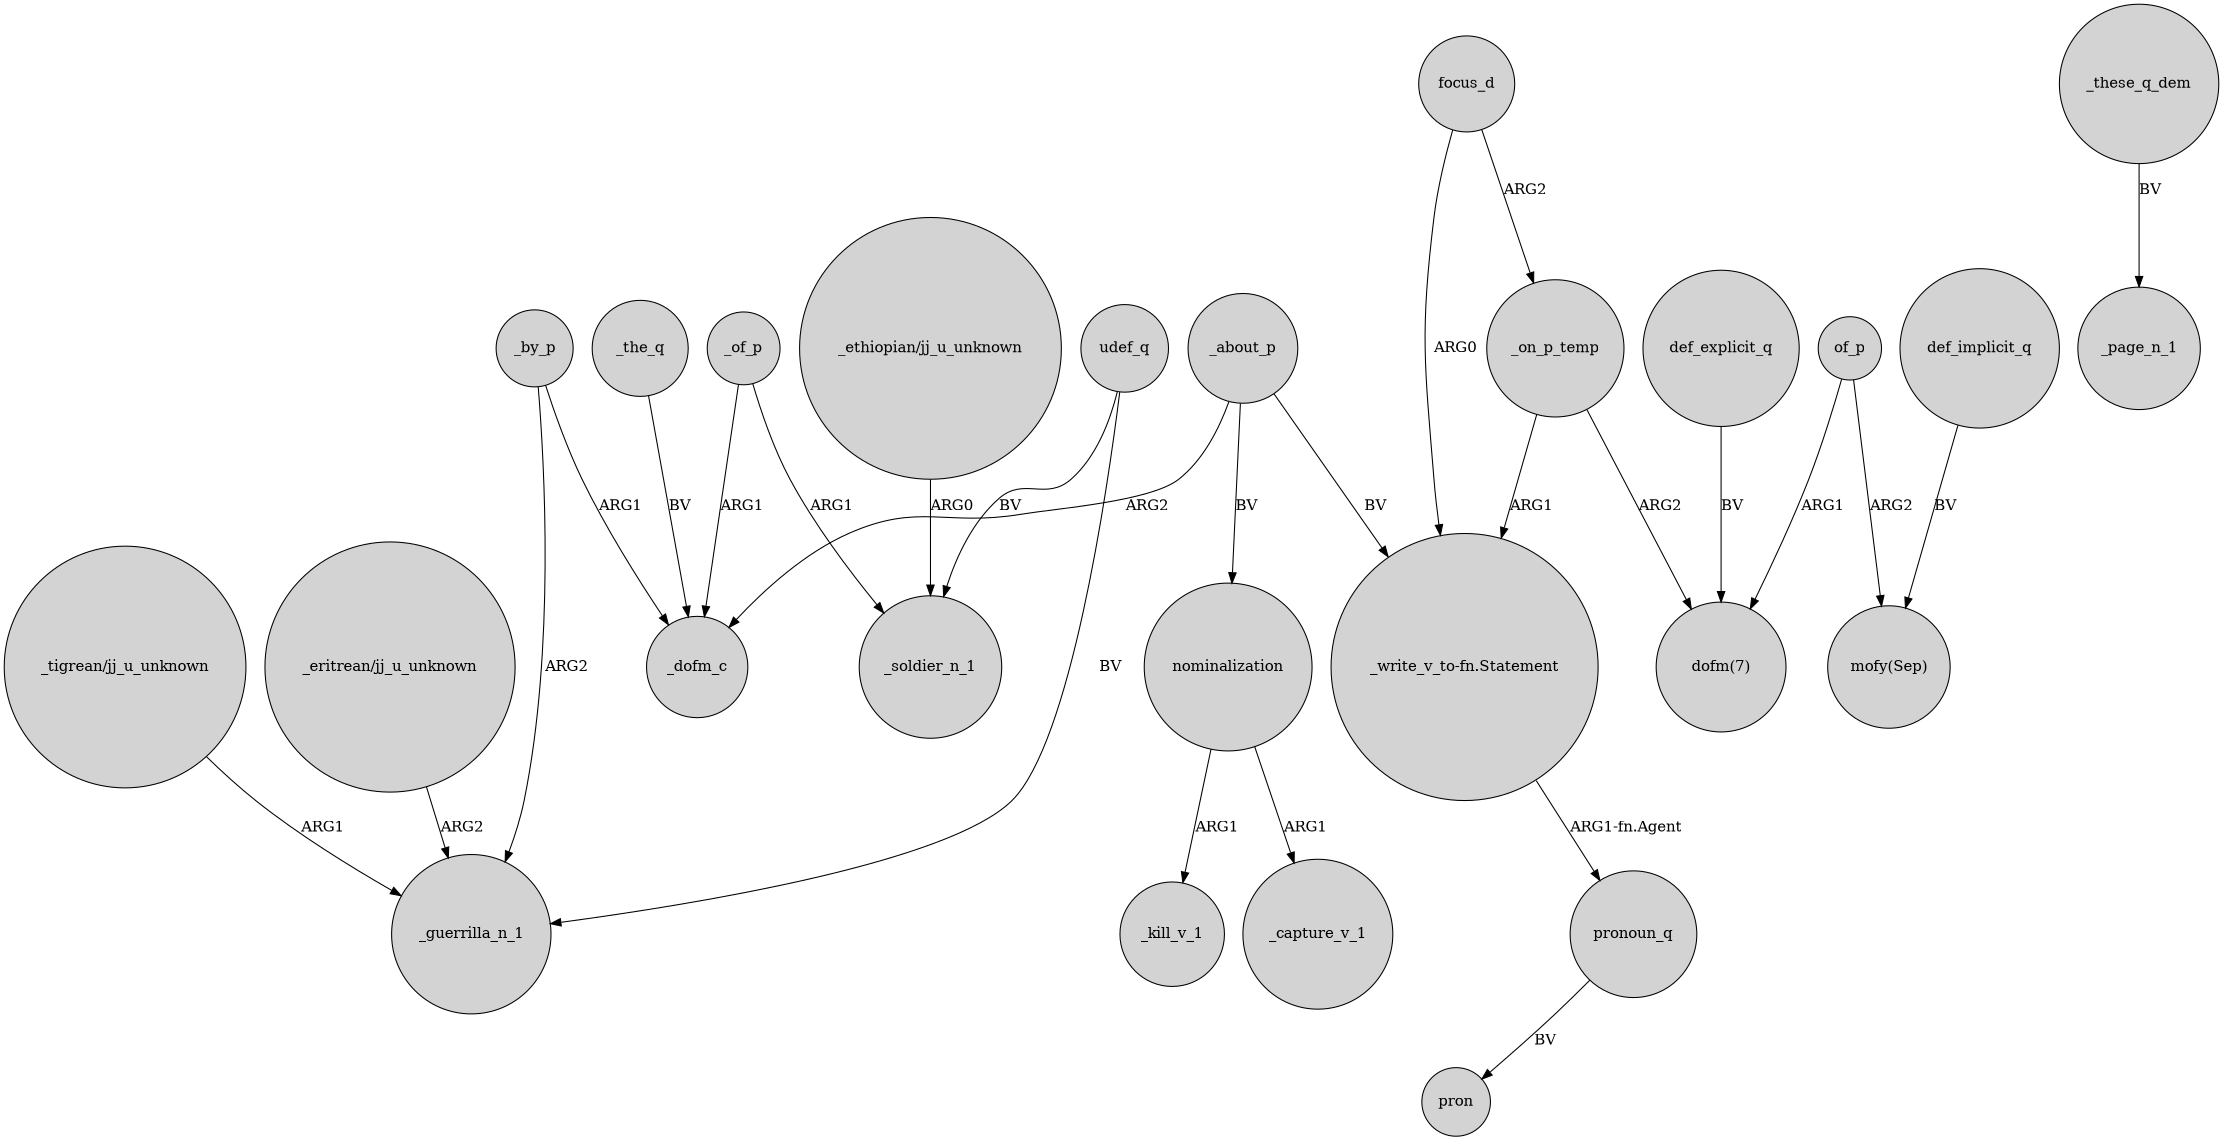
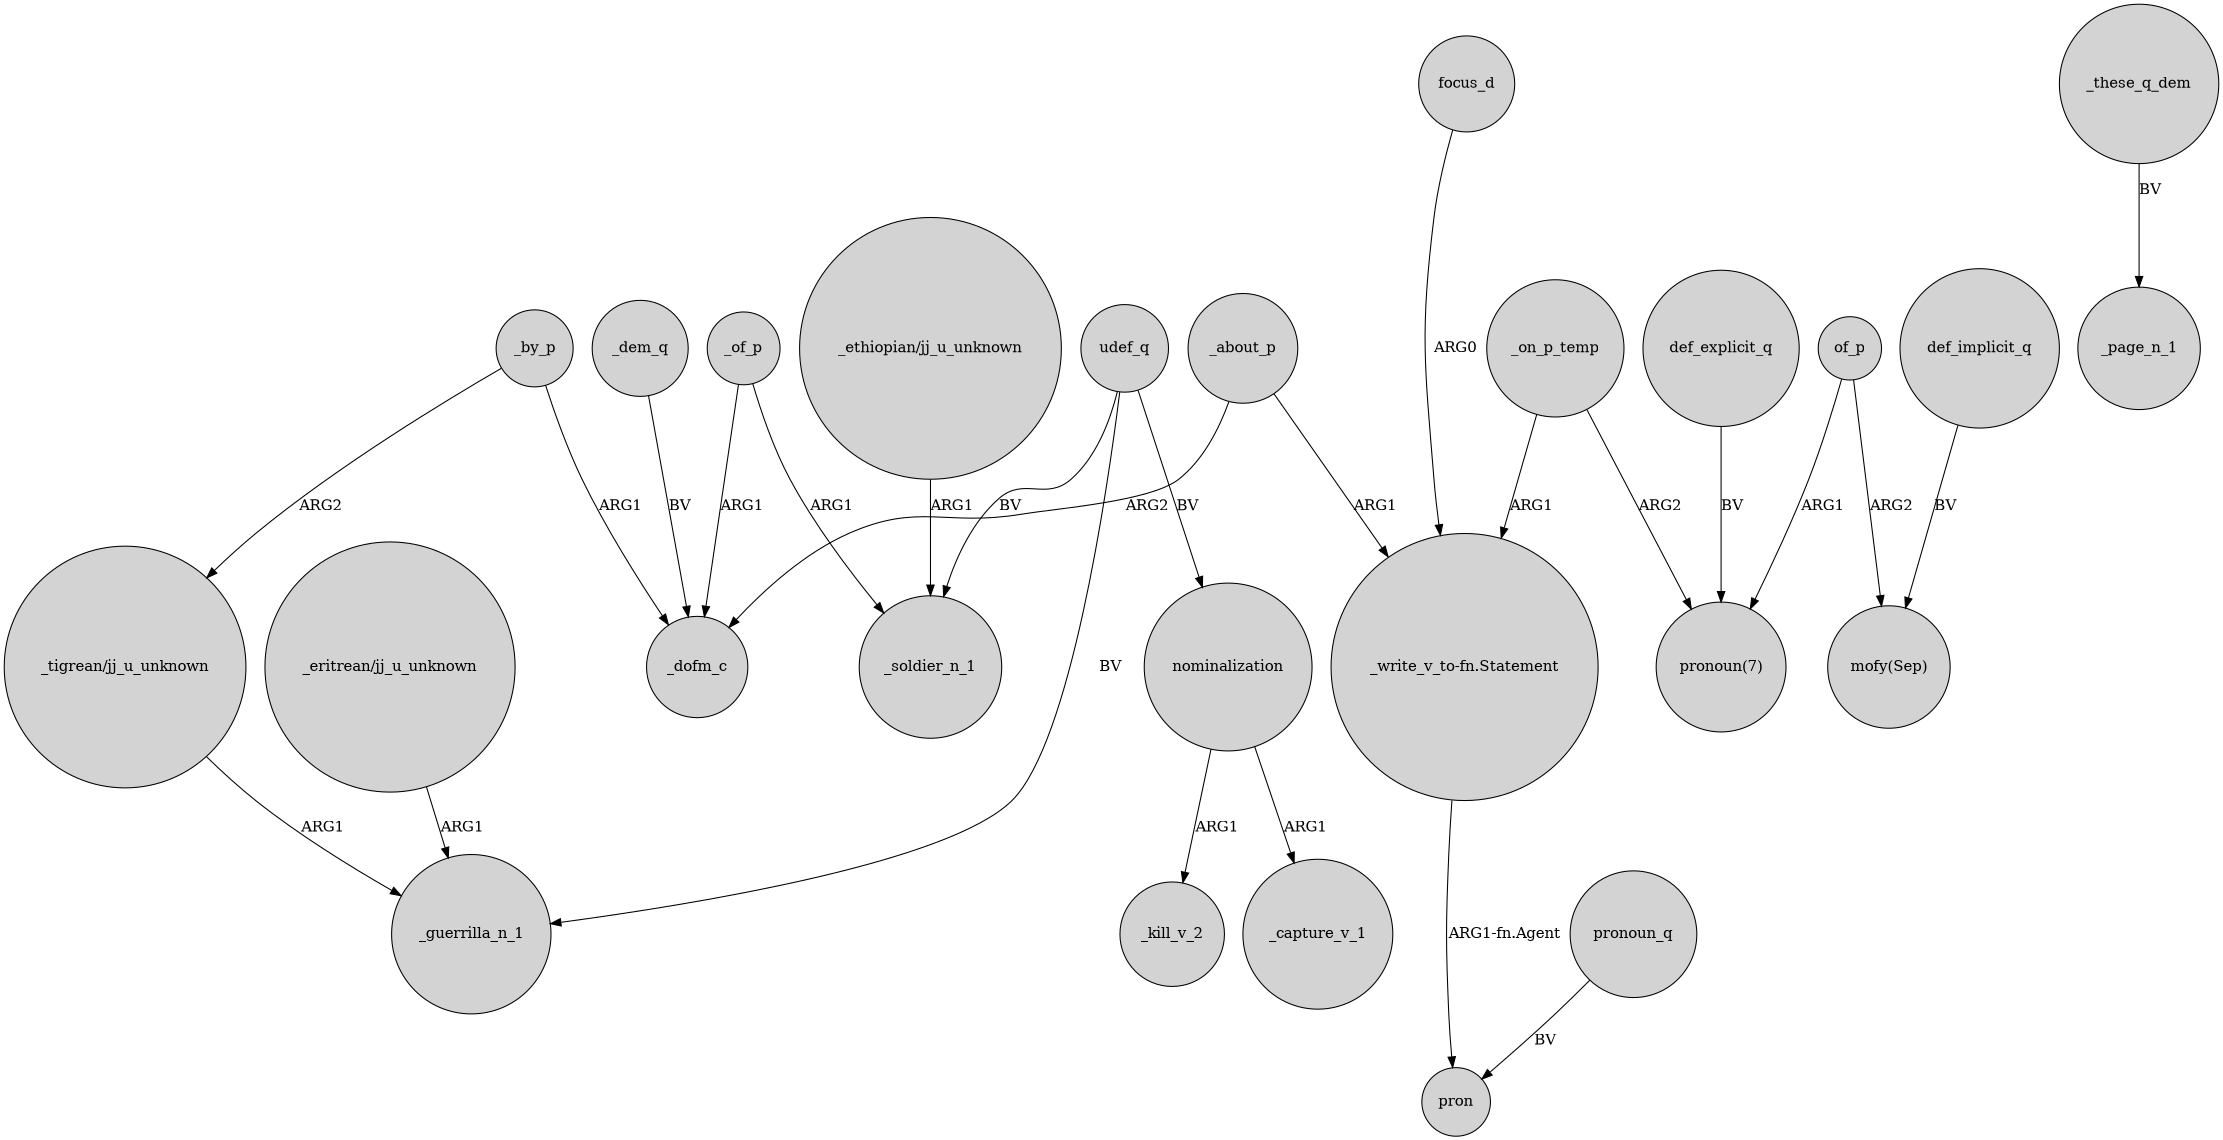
  digraph {
    node [shape=circle style=filled]
    n1 [label=_dofm_c]
-   _the_q
+   _the_q [label=_dem_q]
    _on_p_temp
    "_write_v_to-fn.Statement"
-   "dofm(7)"
+   "dofm(7)" [label="pronoun(7)"]
    pron
    "_eritrean/jj_u_unknown"
    _guerrilla_n_1
    "_ethiopian/jj_u_unknown"
    _soldier_n_1
    "_tigrean/jj_u_unknown"
    _by_p
    _these_q_dem
    _page_n_1
    of_p
    "mofy(Sep)"
    focus_d
    _about_p
    pronoun_q
    def_implicit_q
    _of_p
    udef_q
    nominalization
-   _kill_v_1
+   _kill_v_1 [label=_kill_v_2]
    _capture_v_1
    def_explicit_q
    _the_q -> n1 [label=BV]
    _on_p_temp -> "_write_v_to-fn.Statement" [label=ARG1]
    _on_p_temp -> "dofm(7)" [label=ARG2]
-   "_write_v_to-fn.Statement" -> pronoun_q [label="ARG1-fn.Agent"]
-   "_eritrean/jj_u_unknown" -> _guerrilla_n_1 [label=ARG2]
-   "_ethiopian/jj_u_unknown" -> _soldier_n_1 [label=ARG0]
+   "_write_v_to-fn.Statement" -> pron [label="ARG1-fn.Agent"]
+   "_eritrean/jj_u_unknown" -> _guerrilla_n_1 [label=ARG1]
+   "_ethiopian/jj_u_unknown" -> _soldier_n_1 [label=ARG1]
    "_tigrean/jj_u_unknown" -> _guerrilla_n_1 [label=ARG1]
    _by_p -> n1 [label=ARG1]
-   _by_p -> _guerrilla_n_1 [label=ARG2]
+   _by_p -> "_tigrean/jj_u_unknown" [label=ARG2]
    _these_q_dem -> _page_n_1 [label=BV]
    of_p -> "dofm(7)" [label=ARG1]
    of_p -> "mofy(Sep)" [label=ARG2]
-   focus_d -> _on_p_temp [label=ARG2]
    focus_d -> "_write_v_to-fn.Statement" [label=ARG0]
    _about_p -> n1 [label=ARG2]
-   _about_p -> "_write_v_to-fn.Statement" [label=BV]
+   _about_p -> "_write_v_to-fn.Statement" [label=ARG1]
    pronoun_q -> pron [label=BV]
    def_implicit_q -> "mofy(Sep)" [label=BV]
    _of_p -> n1 [label=ARG1]
    _of_p -> _soldier_n_1 [label=ARG1]
    udef_q -> _guerrilla_n_1 [label=BV]
    udef_q -> _soldier_n_1 [label=BV]
-   _about_p -> nominalization [label=BV]
+   udef_q -> nominalization [label=BV]
    nominalization -> _kill_v_1 [label=ARG1]
    nominalization -> _capture_v_1 [label=ARG1]
    def_explicit_q -> "dofm(7)" [label=BV]
  }
